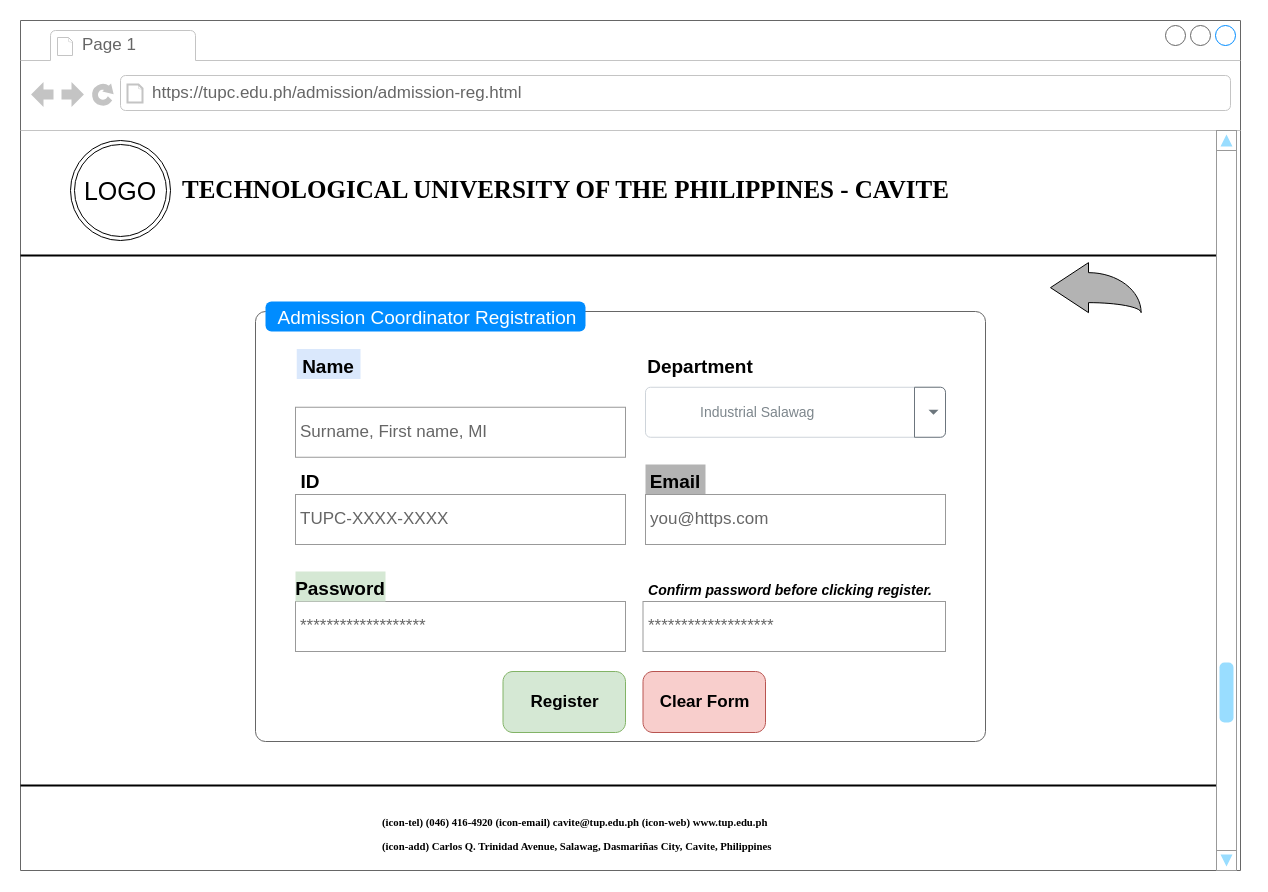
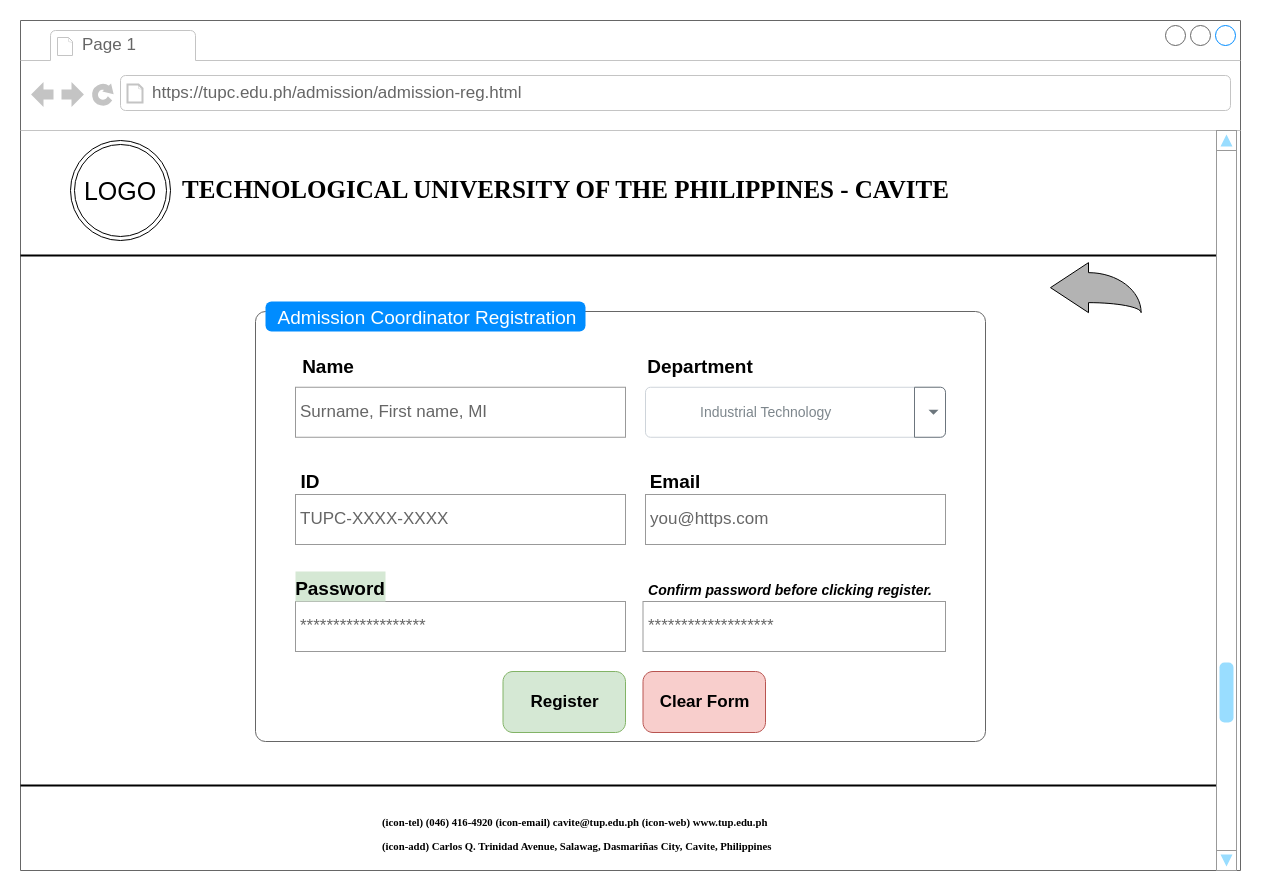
  <mxCell id="0" />
  <mxCell id="1" parent="0" />
  <mxCell id="2" value="" style="strokeWidth=1;shadow=0;dashed=0;align=center;html=1;shape=mxgraph.mockup.containers.browserWindow;rSize=0;strokeColor=none;strokeColor2=#008cff;strokeColor3=#c4c4c4;mainText=,;recursiveResize=0;fontSize=25;fillColor=none;" parent="1" vertex="1"><mxGeometry x="20" y="20" width="1220" height="850" as="geometry" /></mxCell>
  <mxCell id="3" value="" style="line;strokeWidth=2;html=1;fontSize=25;" parent="2" vertex="1"><mxGeometry y="760" width="1210" height="10" as="geometry" /></mxCell>
  <mxCell id="4" value="Page 1" style="strokeWidth=1;shadow=0;dashed=0;align=center;html=1;shape=mxgraph.mockup.containers.anchor;fontSize=17;fontColor=#666666;align=left;" parent="2" vertex="1"><mxGeometry x="60" y="12" width="110" height="26" as="geometry" /></mxCell>
  <mxCell id="5" value="https://tupc.edu.ph/admission/admission-reg.html" style="strokeWidth=1;shadow=0;dashed=0;align=center;html=1;shape=mxgraph.mockup.containers.anchor;rSize=0;fontSize=17;fontColor=#666666;align=left;" parent="2" vertex="1"><mxGeometry x="130" y="60" width="250" height="26" as="geometry" /></mxCell>
  <mxCell id="6" value="&lt;h1&gt;&lt;b&gt;&lt;font style=&quot;font-size: 25px&quot;&gt;TECHNOLOGICAL UNIVERSITY OF THE PHILIPPINES - CAVITE&lt;/font&gt;&lt;/b&gt;&lt;/h1&gt;" style="text;html=1;points=[];align=left;verticalAlign=top;spacingTop=-4;fontSize=14;fontFamily=Verdana" parent="2" vertex="1"><mxGeometry x="160" y="130" width="540" height="60" as="geometry" /></mxCell>
  <mxCell id="7" value="LOGO" style="ellipse;shape=doubleEllipse;whiteSpace=wrap;html=1;fontSize=25;" parent="2" vertex="1"><mxGeometry x="50" y="120" width="100" height="100" as="geometry" /></mxCell>
  <mxCell id="8" value="" style="line;strokeWidth=2;html=1;fontSize=25;" parent="2" vertex="1"><mxGeometry y="230" width="1210" height="10" as="geometry" /></mxCell>
  <mxCell id="9" value="" style="verticalLabelPosition=bottom;shadow=0;dashed=0;align=center;html=1;verticalAlign=top;strokeWidth=1;shape=mxgraph.mockup.navigation.scrollBar;strokeColor=#999999;barPos=20;fillColor2=#99ddff;strokeColor2=none;direction=north;fontSize=25;" parent="2" vertex="1"><mxGeometry x="1196" y="110" width="30" height="740" as="geometry" /></mxCell>
  <mxCell id="10" value="&lt;span style=&quot;font-family: &amp;#34;euphemia&amp;#34; ; font-size: 10.72px ; font-weight: 700&quot;&gt;(icon-tel) (046) 416-4920 (icon-email) cavite@tup.edu.ph (icon-web) www.tup.edu.ph&lt;br&gt;&lt;/span&gt;&lt;span style=&quot;font-family: &amp;#34;euphemia&amp;#34; ; font-size: 10.72px ; font-weight: 700&quot;&gt;(icon-add) Carlos Q. Trinidad Avenue, Salawag, Dasmariñas City, Cavite, Philippines&lt;/span&gt;&lt;span style=&quot;font-family: &amp;#34;euphemia&amp;#34; ; font-size: 10.72px ; font-weight: 700&quot;&gt;&lt;br&gt;&lt;/span&gt;" style="rounded=0;whiteSpace=wrap;html=1;fontSize=20;strokeWidth=1;fillColor=none;align=left;verticalAlign=top;strokeColor=none;" parent="2" vertex="1"><mxGeometry x="360" y="780" width="480" height="60" as="geometry" /></mxCell>
  <mxCell id="11" value="" style="shape=mxgraph.mockup.containers.marginRect;rectMarginTop=10;strokeColor=#666666;strokeWidth=1;dashed=0;rounded=1;arcSize=5;recursiveResize=0;fontSize=20;align=left;verticalAlign=top;" parent="2" vertex="1"><mxGeometry x="235" y="281" width="730" height="440" as="geometry" /></mxCell>
  <mxCell id="12" value="Admission Coordinator Registration" style="shape=rect;strokeColor=none;fillColor=#008cff;strokeWidth=1;dashed=0;rounded=1;arcSize=20;fontColor=#ffffff;fontSize=19;spacing=2;spacingTop=-2;align=center;autosize=1;spacingLeft=4;resizeWidth=0;resizeHeight=0;perimeter=none;" parent="11" vertex="1"><mxGeometry x="10" width="320" height="30" as="geometry" /></mxCell>
  <mxCell id="13" value="&lt;b&gt;Department&lt;/b&gt;" style="rounded=0;whiteSpace=wrap;html=1;fontSize=19;align=center;verticalAlign=top;strokeColor=none;" parent="11" vertex="1"><mxGeometry x="410" y="47.5" width="70" height="30" as="geometry" /></mxCell>
- <mxCell id="14" value="&lt;b&gt;Name&lt;br&gt;&lt;/b&gt;" style="rounded=0;whiteSpace=wrap;html=1;fontSize=19;align=center;verticalAlign=top;strokeColor=none;fillColor=#dae8fc;" parent="11" vertex="1"><mxGeometry x="41.25" y="47.5" width="63.75" height="30" as="geometry" /></mxCell>
+ <mxCell id="14" value="&lt;b&gt;Name&lt;br&gt;&lt;/b&gt;" style="rounded=0;whiteSpace=wrap;html=1;fontSize=19;align=center;verticalAlign=top;strokeColor=none;" parent="11" vertex="1"><mxGeometry x="41.25" y="47.5" width="63.75" height="30" as="geometry" /></mxCell>
  <mxCell id="15" value="Register" style="strokeWidth=1;shadow=0;dashed=0;align=center;html=1;shape=mxgraph.mockup.buttons.button;strokeColor=#82b366;mainText=;buttonStyle=round;fontSize=17;fontStyle=1;fillColor=#d5e8d4;whiteSpace=wrap;" parent="11" vertex="1"><mxGeometry x="247.5" y="370" width="122.5" height="61" as="geometry" /></mxCell>
- <mxCell id="16" value="Surname, First name, MI" style="strokeWidth=1;shadow=0;dashed=0;align=center;html=1;shape=mxgraph.mockup.forms.pwField;strokeColor=#999999;mainText=;align=left;fontColor=#666666;fontSize=17;spacingLeft=3;" parent="11" vertex="1"><mxGeometry x="40" y="105.75" width="330" height="50" as="geometry" /></mxCell>
- <mxCell id="17" value="Industrial Salawag" style="html=1;shadow=0;dashed=0;shape=mxgraph.bootstrap.rrect;rSize=5;strokeColor=#CED4DA;html=1;whiteSpace=wrap;fillColor=#FFFFFF;fontColor=#7D868C;align=left;spacing=15;spacingLeft=40;fontSize=14;" parent="11" vertex="1"><mxGeometry x="390" y="85.75" width="300" height="50" as="geometry" /></mxCell>
+ <mxCell id="16" value="Surname, First name, MI" style="strokeWidth=1;shadow=0;dashed=0;align=center;html=1;shape=mxgraph.mockup.forms.pwField;strokeColor=#999999;mainText=;align=left;fontColor=#666666;fontSize=17;spacingLeft=3;" parent="11" vertex="1"><mxGeometry x="40" y="85.75" width="330" height="50" as="geometry" /></mxCell>
+ <mxCell id="17" value="Industrial Technology" style="html=1;shadow=0;dashed=0;shape=mxgraph.bootstrap.rrect;rSize=5;strokeColor=#CED4DA;html=1;whiteSpace=wrap;fillColor=#FFFFFF;fontColor=#7D868C;align=left;spacing=15;spacingLeft=40;fontSize=14;" parent="11" vertex="1"><mxGeometry x="390" y="85.75" width="300" height="50" as="geometry" /></mxCell>
  <mxCell id="18" value="" style="html=1;shadow=0;dashed=0;shape=mxgraph.bootstrap.rightButton;strokeColor=#6C757D;gradientColor=inherit;fontColor=inherit;fillColor=inherit;rSize=5;perimeter=none;whiteSpace=wrap;resizeHeight=1;fontSize=14;align=left;spacing=15;" parent="17" vertex="1"><mxGeometry x="1" width="31" height="50" relative="1" as="geometry"><mxPoint x="-31" as="offset" /></mxGeometry></mxCell>
  <mxCell id="19" value="" style="shape=triangle;direction=south;fillColor=#6C767D;strokeColor=none;perimeter=none;fontSize=12;" parent="18" vertex="1"><mxGeometry x="1" y="0.5" width="10" height="5" relative="1" as="geometry"><mxPoint x="-17" y="-2.5" as="offset" /></mxGeometry></mxCell>
  <mxCell id="20" value="&lt;b&gt;ID&lt;br&gt;&lt;/b&gt;" style="rounded=0;whiteSpace=wrap;html=1;fontSize=19;align=center;verticalAlign=top;strokeColor=none;" parent="11" vertex="1"><mxGeometry x="40" y="163" width="30" height="30" as="geometry" /></mxCell>
  <mxCell id="21" value="TUPC-XXXX-XXXX" style="strokeWidth=1;shadow=0;dashed=0;align=center;html=1;shape=mxgraph.mockup.forms.pwField;strokeColor=#999999;mainText=;align=left;fontColor=#666666;fontSize=17;spacingLeft=3;" parent="11" vertex="1"><mxGeometry x="40" y="193" width="330" height="50" as="geometry" /></mxCell>
- <mxCell id="22" value="&lt;b&gt;Email&lt;br&gt;&lt;/b&gt;" style="rounded=0;whiteSpace=wrap;html=1;fontSize=19;align=center;verticalAlign=top;strokeColor=none;fillColor=#b3b3b3;" parent="11" vertex="1"><mxGeometry x="390" y="163" width="60" height="30" as="geometry" /></mxCell>
+ <mxCell id="22" value="&lt;b&gt;Email&lt;br&gt;&lt;/b&gt;" style="rounded=0;whiteSpace=wrap;html=1;fontSize=19;align=center;verticalAlign=top;strokeColor=none;" parent="11" vertex="1"><mxGeometry x="390" y="163" width="60" height="30" as="geometry" /></mxCell>
  <mxCell id="23" value="you@https.com" style="strokeWidth=1;shadow=0;dashed=0;align=center;html=1;shape=mxgraph.mockup.forms.pwField;strokeColor=#999999;mainText=;align=left;fontColor=#666666;fontSize=17;spacingLeft=3;" vertex="1" parent="11"><mxGeometry x="390" y="193" width="300" height="50" as="geometry" /></mxCell>
  <mxCell id="24" value="*******************" style="strokeWidth=1;shadow=0;dashed=0;align=center;html=1;shape=mxgraph.mockup.forms.pwField;strokeColor=#999999;mainText=;align=left;fontColor=#666666;fontSize=17;spacingLeft=3;" vertex="1" parent="11"><mxGeometry x="40" y="300" width="330" height="50" as="geometry" /></mxCell>
  <mxCell id="25" value="&lt;b&gt;&lt;i&gt;&lt;font style=&quot;font-size: 14px&quot;&gt;Confirm password before clicking register.&lt;/font&gt;&lt;/i&gt;&lt;br&gt;&lt;/b&gt;" style="rounded=0;whiteSpace=wrap;html=1;fontSize=19;align=center;verticalAlign=top;strokeColor=none;" vertex="1" parent="11"><mxGeometry x="390" y="270" width="290" height="30" as="geometry" /></mxCell>
  <mxCell id="26" value="Clear Form" style="strokeWidth=1;shadow=0;dashed=0;align=center;html=1;shape=mxgraph.mockup.buttons.button;strokeColor=#b85450;mainText=;buttonStyle=round;fontSize=17;fontStyle=1;fillColor=#f8cecc;whiteSpace=wrap;" vertex="1" parent="11"><mxGeometry x="387.5" y="370" width="122.5" height="61" as="geometry" /></mxCell>
  <mxCell id="27" value="&lt;b&gt;Password&lt;br&gt;&lt;/b&gt;" style="rounded=0;whiteSpace=wrap;html=1;fontSize=19;align=center;verticalAlign=top;strokeColor=none;fillColor=#d5e8d4;" vertex="1" parent="11"><mxGeometry x="40" y="270" width="90" height="30" as="geometry" /></mxCell>
  <mxCell id="28" value="*******************" style="strokeWidth=1;shadow=0;dashed=0;align=center;html=1;shape=mxgraph.mockup.forms.pwField;strokeColor=#999999;mainText=;align=left;fontColor=#666666;fontSize=17;spacingLeft=3;" vertex="1" parent="11"><mxGeometry x="387.5" y="300" width="302.5" height="50" as="geometry" /></mxCell>
  <mxCell id="29" value="" style="html=1;shadow=0;dashed=0;align=right;verticalAlign=bottom;shape=mxgraph.arrows2.jumpInArrow;dy=15;dx=38;arrowHead=55;rotation=-180;textDirection=ltr;labelPosition=left;verticalLabelPosition=top;flipV=1;fillColor=#B3B3B3;" parent="2" vertex="1"><mxGeometry x="1030" y="242.14" width="90.62" height="50" as="geometry" /></mxCell>
